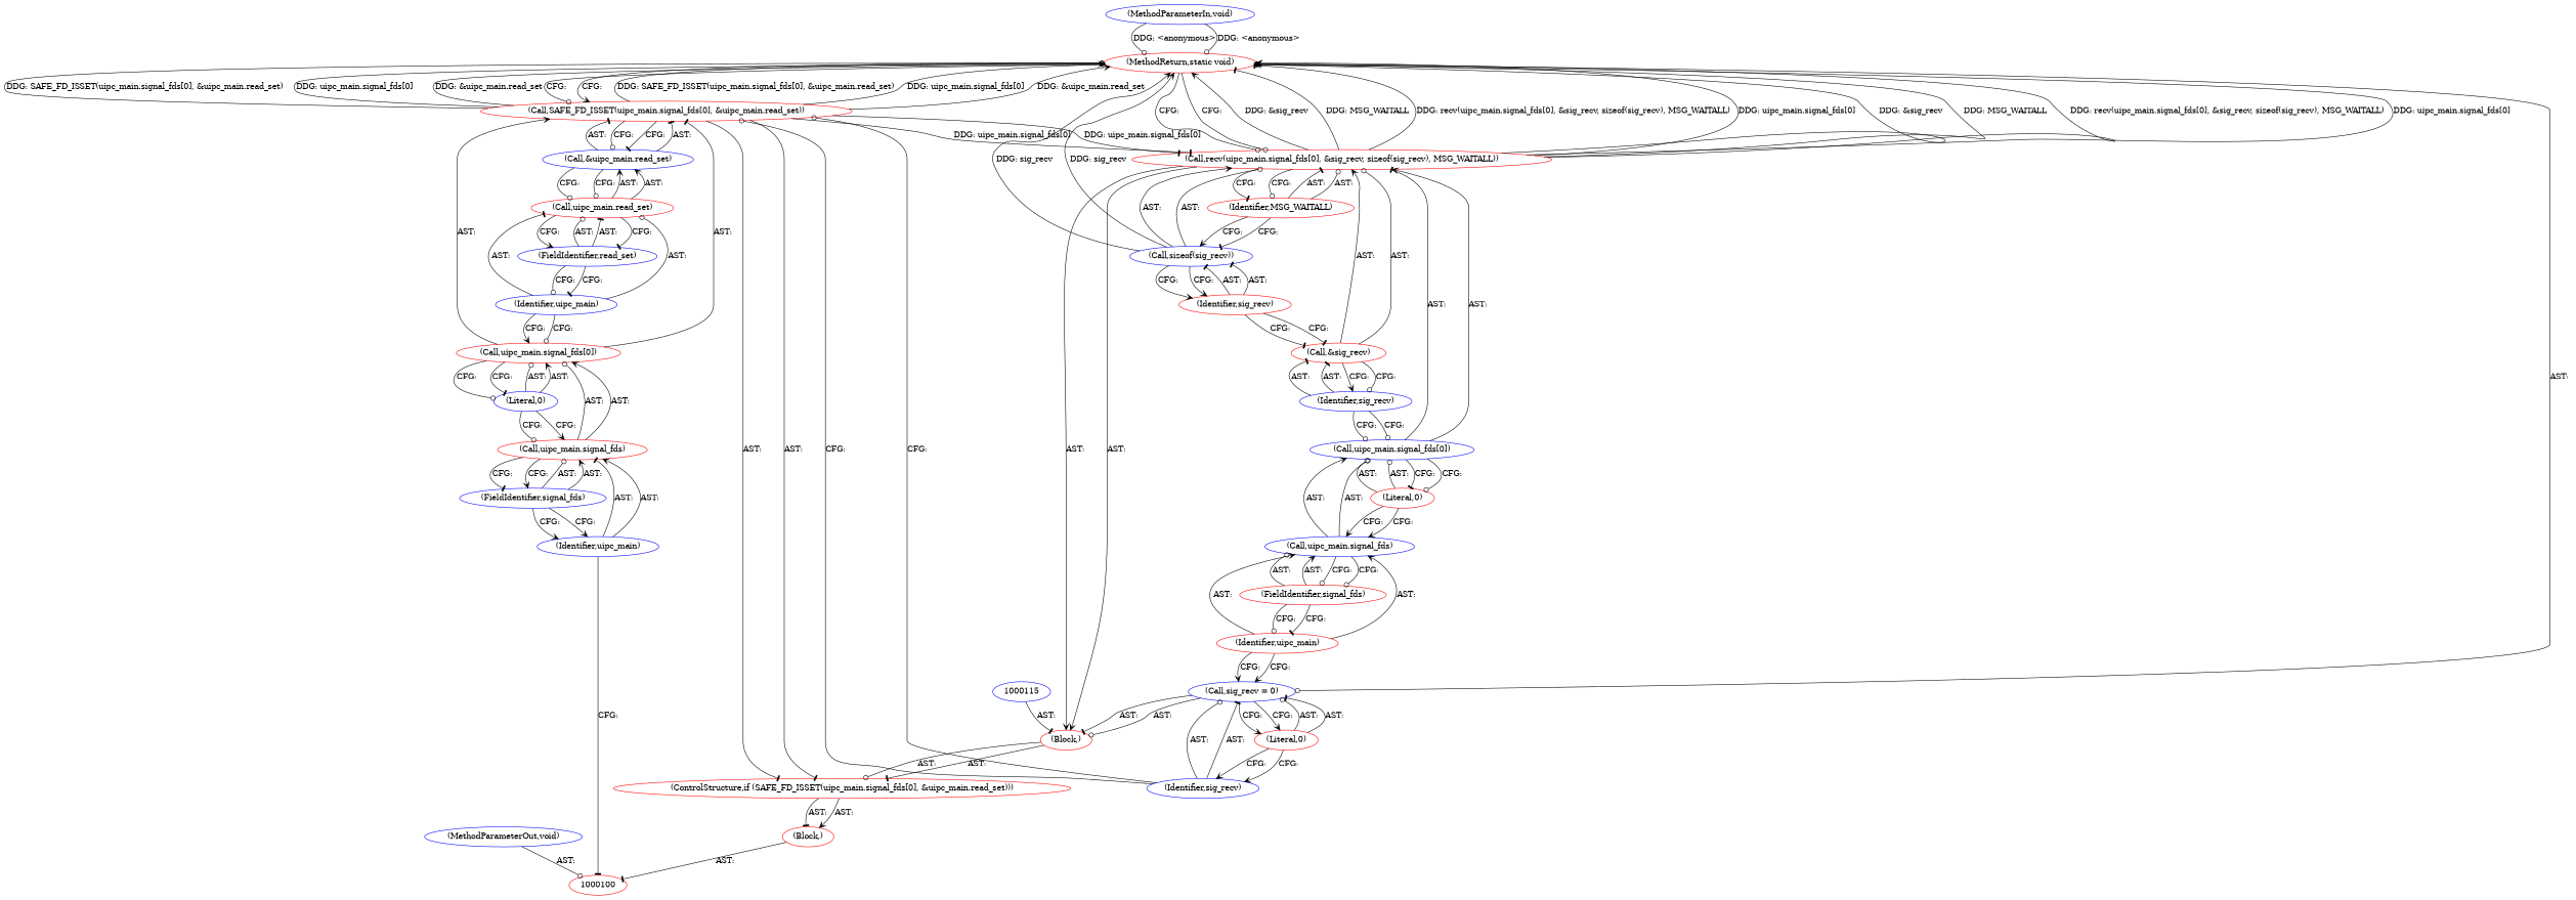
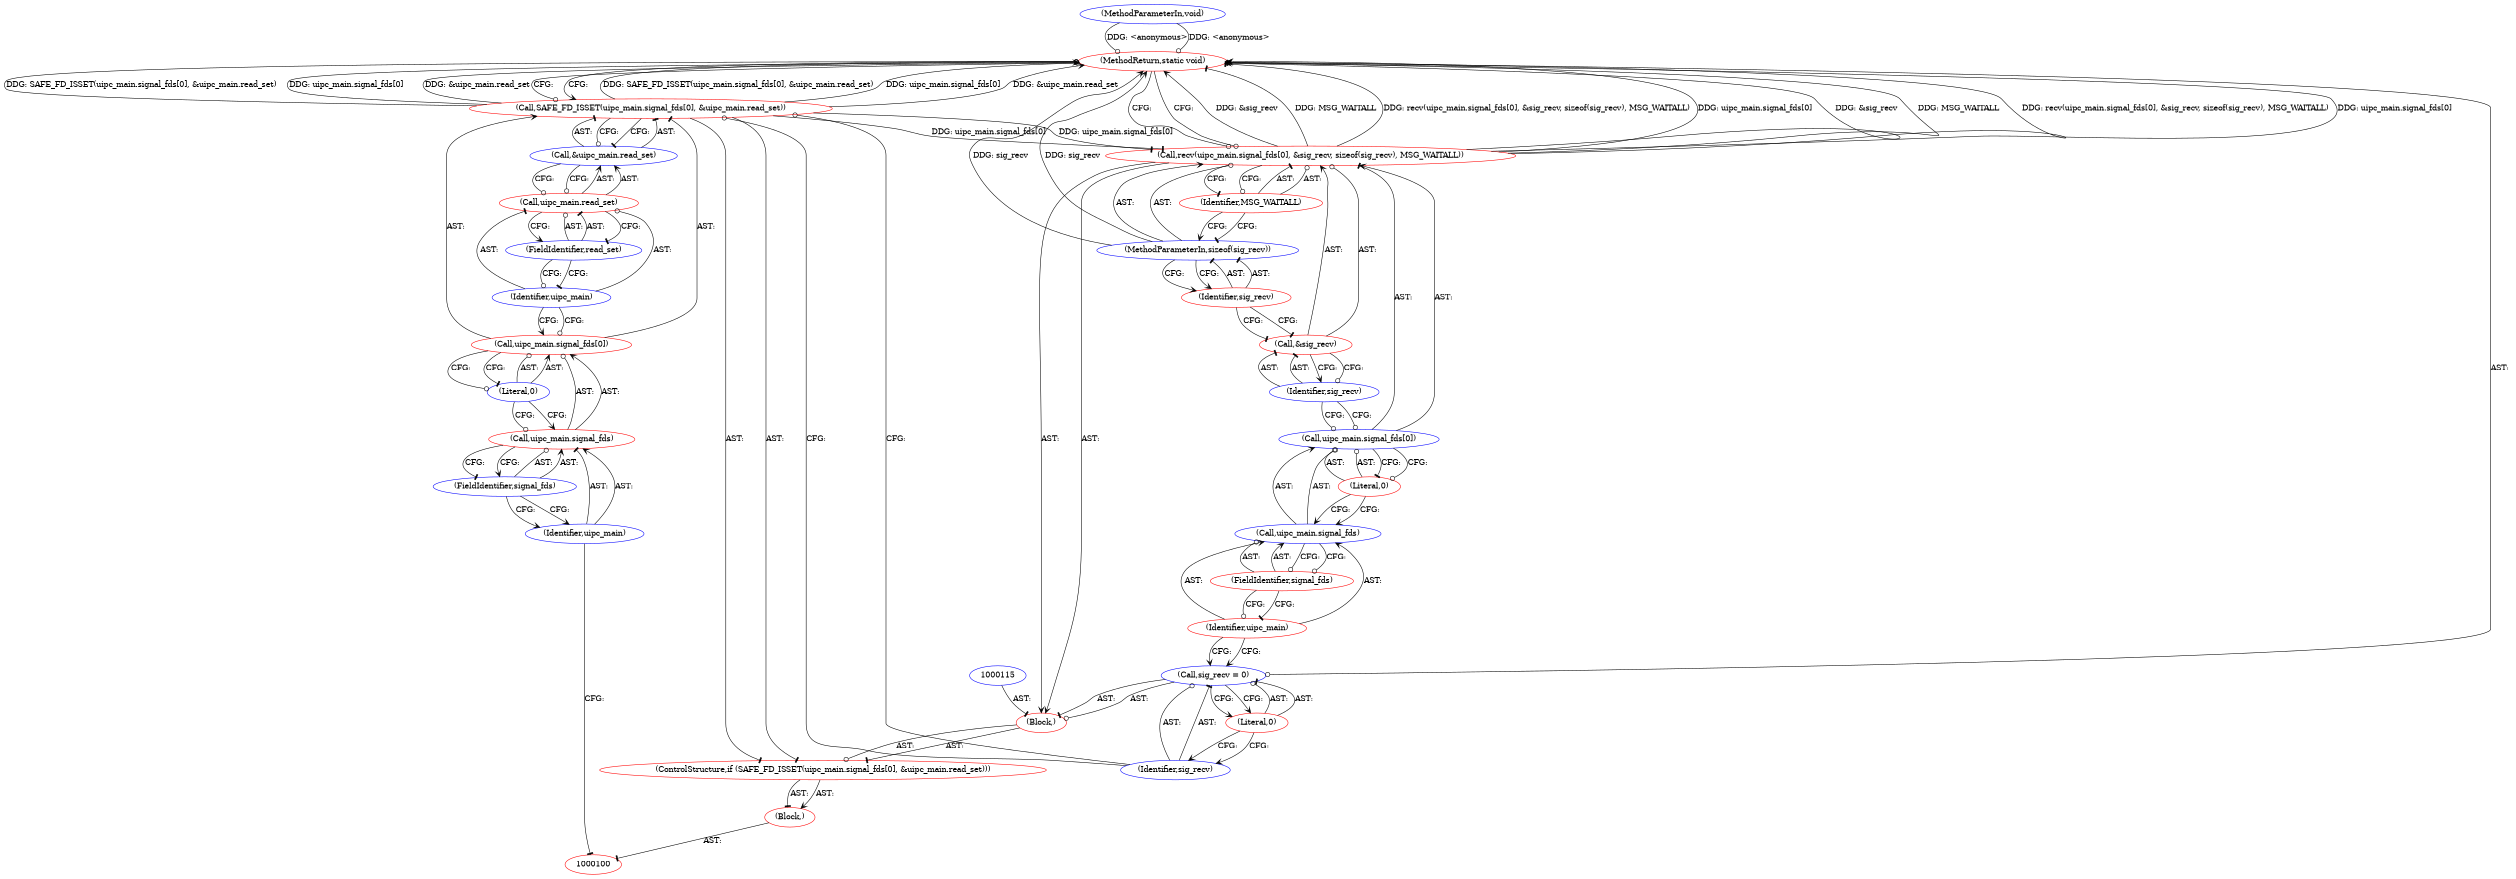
  digraph {
    node [color=red]
    edge [arrowhead=odot]
    n1 [label="(MethodReturn,static void)"]
    n2 [label="(Call,SAFE_FD_ISSET(uipc_main.signal_fds[0], &uipc_main.read_set))"]
    n3 [label="(Call,recv(uipc_main.signal_fds[0], &sig_recv, sizeof(sig_recv), MSG_WAITALL))"]
    n4 [color=blue label="(Call,sig_recv = 0)"]
    n5 [label="(ControlStructure,if (SAFE_FD_ISSET(uipc_main.signal_fds[0], &uipc_main.read_set)))"]
    n6 [color=blue label="(Call,&uipc_main.read_set)"]
    n7 [label="(Block,)"]
    n8 [label="(Identifier,MSG_WAITALL)"]
    n9 [color=blue label="(MethodParameterIn,void)"]
-   n10 [color=blue label="(MethodParameterOut,void)"]
    1000100
    n12 [label="(Block,)"]
    n13 [label="(Call,uipc_main.signal_fds[0])"]
    n14 [color=blue label="(Literal,0)"]
    n15 [label="(Call,uipc_main.signal_fds)"]
    n16 [color=blue label="(FieldIdentifier,signal_fds)"]
    n17 [color=blue label="(Identifier,uipc_main)"]
    n18 [label="(Call,uipc_main.read_set)"]
    n19 [color=blue label="(FieldIdentifier,read_set)"]
    n20 [color=blue label="(Identifier,uipc_main)"]
    n21 [label="(Literal,0)"]
    n22 [color=blue label="(Identifier,sig_recv)"]
    n23 [color=blue label="(Call,uipc_main.signal_fds[0])"]
    n24 [label="(Literal,0)"]
    n25 [color=blue label="(Call,uipc_main.signal_fds)"]
    n26 [label="(FieldIdentifier,signal_fds)"]
    n27 [label="(Identifier,uipc_main)"]
    n28 [label="(Call,&sig_recv)"]
    n29 [color=blue label="(Identifier,sig_recv)"]
-   n30 [color=blue label="(Call,sizeof(sig_recv))"]
+   n30 [color=blue label="(MethodParameterIn,sizeof(sig_recv))"]
    n31 [label="(Identifier,sig_recv)"]
    1000115 [color=blue]
    n1 -> n2 [label="CFG: "]
    n1 -> n2 [arrowhead=vee label="CFG: "]
    n1 -> n3 [label="CFG: "]
    n1 -> n3 [label="CFG: "]
    n1 -> n4 [label="AST: "]
    n2 -> n1 [label="DDG: SAFE_FD_ISSET(uipc_main.signal_fds[0], &uipc_main.read_set)"]
    n2 -> n1 [label="DDG: uipc_main.signal_fds[0]"]
    n2 -> n1 [arrowhead=vee label="DDG: &uipc_main.read_set"]
    n2 -> n1 [label="DDG: SAFE_FD_ISSET(uipc_main.signal_fds[0], &uipc_main.read_set)"]
    n2 -> n1 [label="DDG: uipc_main.signal_fds[0]"]
    n2 -> n1 [arrowhead=vee label="DDG: &uipc_main.read_set"]
    n2 -> n3 [arrowhead=tee label="DDG: uipc_main.signal_fds[0]"]
    n2 -> n3 [arrowhead=tee label="DDG: uipc_main.signal_fds[0]"]
    n2 -> n5 [arrowhead=tee label="AST: "]
    n2 -> n5 [arrowhead=tee label="AST: "]
    n2 -> n6 [label="CFG: "]
    n2 -> n6 [arrowhead=tee label="CFG: "]
    n3 -> n1 [arrowhead=vee label="DDG: &sig_recv"]
    n3 -> n1 [arrowhead=tee label="DDG: MSG_WAITALL"]
    n3 -> n1 [arrowhead=tee label="DDG: recv(uipc_main.signal_fds[0], &sig_recv, sizeof(sig_recv), MSG_WAITALL)"]
    n3 -> n1 [arrowhead=vee label="DDG: uipc_main.signal_fds[0]"]
    n3 -> n1 [arrowhead=vee label="DDG: &sig_recv"]
    n3 -> n1 [arrowhead=tee label="DDG: MSG_WAITALL"]
    n3 -> n1 [arrowhead=vee label="DDG: recv(uipc_main.signal_fds[0], &sig_recv, sizeof(sig_recv), MSG_WAITALL)"]
    n3 -> n1 [label="DDG: uipc_main.signal_fds[0]"]
    n3 -> n7 [arrowhead=vee label="AST: "]
    n3 -> n7 [arrowhead=vee label="AST: "]
    n3 -> n8 [arrowhead=tee label="CFG: "]
    n3 -> n8 [label="CFG: "]
    n4 -> n7 [arrowhead=tee label="AST: "]
    n4 -> n7 [label="AST: "]
    n4 -> n21 [arrowhead=vee label="CFG: "]
    n4 -> n21 [arrowhead=vee label="CFG: "]
    n5 -> n12 [arrowhead=tee label="AST: "]
    n5 -> n12 [arrowhead=vee label="AST: "]
    n6 -> n2 [arrowhead=tee label="AST: "]
    n6 -> n2 [arrowhead=tee label="AST: "]
    n6 -> n18 [label="CFG: "]
    n6 -> n18 [label="CFG: "]
    n7 -> n5 [arrowhead=tee label="AST: "]
    n7 -> n5 [label="AST: "]
    n8 -> n3 [arrowhead=tee label="AST: "]
    n8 -> n3 [label="AST: "]
    n8 -> n30 [arrowhead=vee label="CFG: "]
    n8 -> n30 [arrowhead=tee label="CFG: "]
    n9 -> n1 [label="DDG: <anonymous>"]
    n9 -> n1 [label="DDG: <anonymous>"]
-   n10 -> 1000100 [label="AST: "]
    n12 -> 1000100 [arrowhead=tee label="AST: "]
    n13 -> n2 [arrowhead=tee label="AST: "]
    n13 -> n2 [arrowhead=vee label="AST: "]
    n13 -> n14 [label="CFG: "]
    n13 -> n14 [arrowhead=tee label="CFG: "]
    n14 -> n13 [label="AST: "]
    n14 -> n13 [arrowhead=vee label="AST: "]
    n14 -> n15 [arrowhead=vee label="CFG: "]
    n14 -> n15 [label="CFG: "]
    n15 -> n13 [label="AST: "]
    n15 -> n13 [arrowhead=vee label="AST: "]
    n15 -> n16 [arrowhead=tee label="CFG: "]
    n15 -> n16 [arrowhead=vee label="CFG: "]
    n16 -> n15 [label="AST: "]
    n16 -> n15 [arrowhead=vee label="AST: "]
    n16 -> n17 [arrowhead=vee label="CFG: "]
    n16 -> n17 [arrowhead=vee label="CFG: "]
    n17 -> 1000100 [arrowhead=tee label="CFG: "]
    n17 -> n15 [arrowhead=tee label="AST: "]
    n17 -> n15 [arrowhead=vee label="AST: "]
    n18 -> n6 [arrowhead=vee label="AST: "]
    n18 -> n6 [arrowhead=vee label="AST: "]
    n18 -> n19 [arrowhead=tee label="CFG: "]
    n18 -> n19 [arrowhead=vee label="CFG: "]
    n19 -> n18 [label="AST: "]
    n19 -> n18 [arrowhead=tee label="AST: "]
    n19 -> n20 [label="CFG: "]
    n19 -> n20 [arrowhead=tee label="CFG: "]
    n20 -> n13 [label="CFG: "]
    n20 -> n13 [arrowhead=vee label="CFG: "]
    n20 -> n18 [arrowhead=tee label="AST: "]
    n20 -> n18 [label="AST: "]
    n21 -> n4 [label="AST: "]
    n21 -> n4 [arrowhead=tee label="AST: "]
    n21 -> n22 [arrowhead=vee label="CFG: "]
    n21 -> n22 [arrowhead=vee label="CFG: "]
    n22 -> n2 [label="CFG: "]
    n22 -> n2 [label="CFG: "]
    n22 -> n4 [label="AST: "]
    n22 -> n4 [arrowhead=tee label="AST: "]
    n23 -> n3 [arrowhead=tee label="AST: "]
    n23 -> n3 [arrowhead=vee label="AST: "]
    n23 -> n24 [arrowhead=tee label="CFG: "]
    n23 -> n24 [label="CFG: "]
    n24 -> n23 [label="AST: "]
    n24 -> n23 [label="AST: "]
    n24 -> n25 [arrowhead=vee label="CFG: "]
    n24 -> n25 [arrowhead=vee label="CFG: "]
    n25 -> n23 [arrowhead=vee label="AST: "]
    n25 -> n23 [label="AST: "]
    n25 -> n26 [label="CFG: "]
    n25 -> n26 [label="CFG: "]
    n26 -> n25 [label="AST: "]
    n26 -> n25 [arrowhead=vee label="AST: "]
    n26 -> n27 [arrowhead=tee label="CFG: "]
    n26 -> n27 [label="CFG: "]
    n27 -> n4 [arrowhead=vee label="CFG: "]
    n27 -> n4 [arrowhead=vee label="CFG: "]
    n27 -> n25 [arrowhead=vee label="AST: "]
    n27 -> n25 [arrowhead=vee label="AST: "]
    n28 -> n3 [arrowhead=vee label="AST: "]
    n28 -> n3 [label="AST: "]
    n28 -> n29 [arrowhead=vee label="CFG: "]
    n28 -> n29 [label="CFG: "]
    n29 -> n23 [label="CFG: "]
    n29 -> n23 [label="CFG: "]
    n29 -> n28 [arrowhead=tee label="AST: "]
    n29 -> n28 [arrowhead=tee label="AST: "]
    n30 -> n1 [arrowhead=vee label="DDG: sig_recv"]
    n30 -> n1 [arrowhead=vee label="DDG: sig_recv"]
    n30 -> n3 [arrowhead=vee label="AST: "]
    n30 -> n3 [label="AST: "]
    n30 -> n31 [arrowhead=vee label="CFG: "]
    n30 -> n31 [arrowhead=vee label="CFG: "]
    n31 -> n28 [arrowhead=tee label="CFG: "]
    n31 -> n28 [arrowhead=tee label="CFG: "]
    n31 -> n30 [arrowhead=tee label="AST: "]
    n31 -> n30 [arrowhead=tee label="AST: "]
    1000115 -> n7 [arrowhead=tee label="AST: "]
  }
